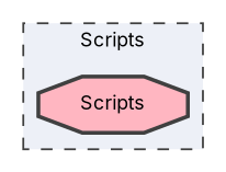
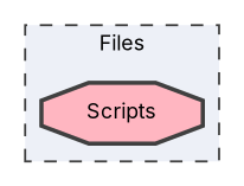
  digraph {
    compound=true
    rankdir=LR
    fontname=Inter
    n1 [color=grey25 fillcolor=lightpink fontname=Inter fontsize=10 height=0.2 label=Scripts shape=octagon style="filled,bold" width=0.4]
    subgraph cluster_1 {
      bgcolor="#edf0f7"
      fontsize=10
-     label=Scripts
+     label=Files
      pencolor=grey25
      style="filled,dashed"
      n1
    }
  }
